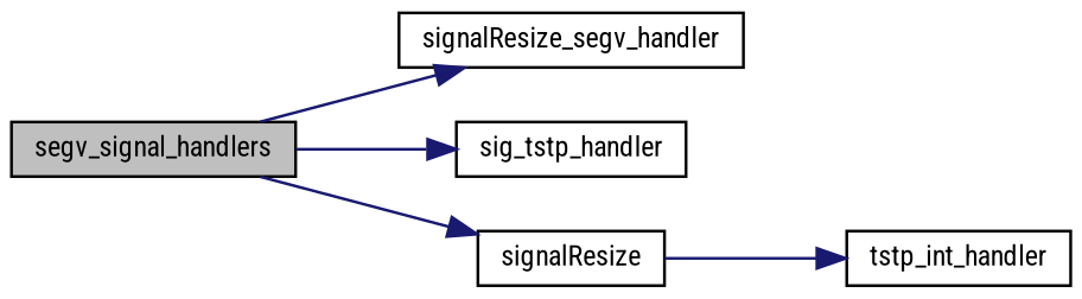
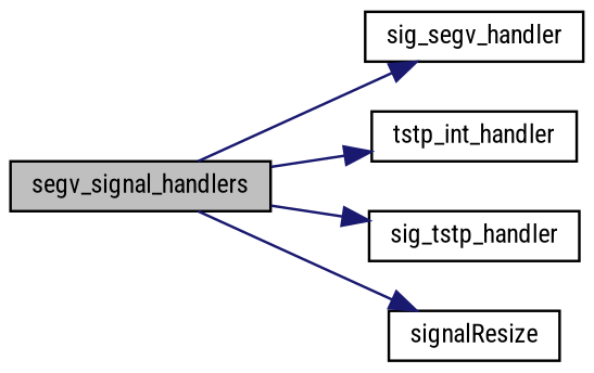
  digraph {
    fontname="Roboto Condensed"
    rankdir=LR
    node [color=black fillcolor=white fontname="Roboto Condensed" fontsize=10 shape=record style=filled]
    edge [color=midnightblue fontname="Roboto Condensed" fontsize=10 labelfontname=Helvetica labelfontsize=10 style=solid]
    n1 [fillcolor=grey75 fontcolor=black height=0.2 label=segv_signal_handlers width=0.4]
-   n2 [height=0.2 label=signalResize_segv_handler width=0.4]
+   n2 [height=0.2 label=sig_segv_handler width=0.4]
    n3 [height=0.2 label=tstp_int_handler width=0.4]
    n4 [height=0.2 label=sig_tstp_handler width=0.4]
    n5 [height=0.2 label=signalResize width=0.4]
    n1 -> n2
-   n5 -> n3
+   n1 -> n3
    n1 -> n4
    n1 -> n5
  }
